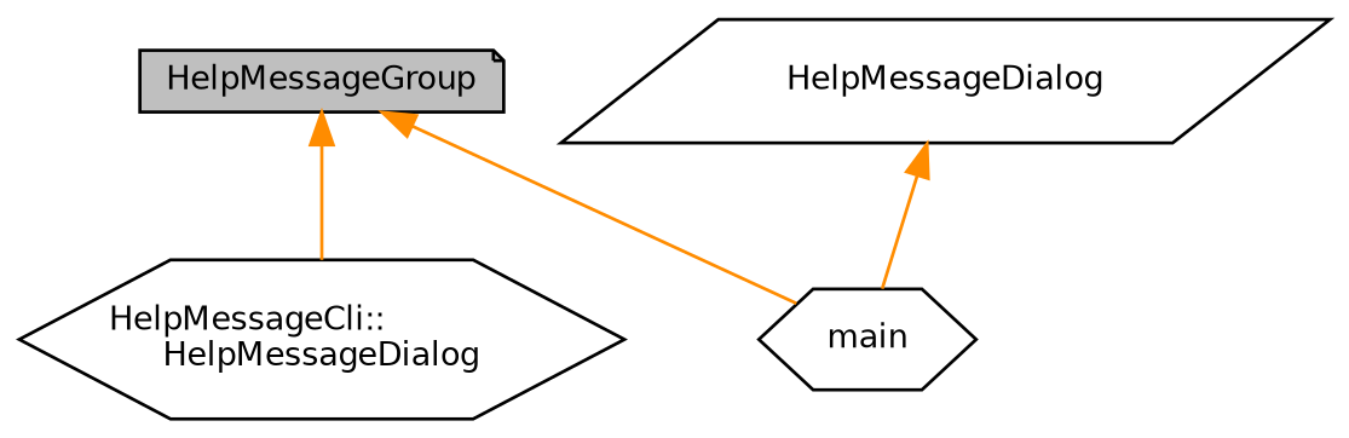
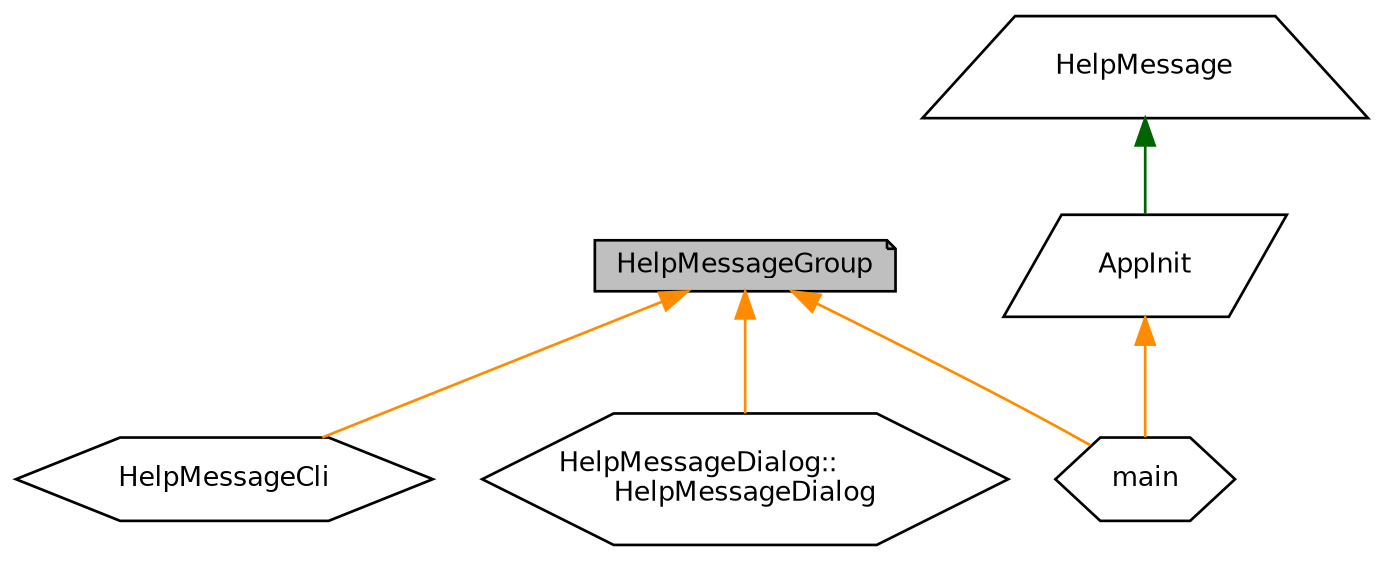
  digraph {
    rankdir=TB
    node [color=black fillcolor=white fontname=Helvetica fontsize=10 shape=hexagon style=filled]
    edge [color=darkorange dir=back fontname=Helvetica fontsize=10 labelfontname=Helvetica labelfontsize=10 style=solid]
    n1 [fillcolor=grey75 fontcolor=black height=0.2 label=HelpMessageGroup shape=note width=0.4]
-   n3 [height=0.2 label="HelpMessageCli::\lHelpMessageDialog" width=0.4]
+   n2 [height=0.2 label=HelpMessageCli width=0.4]
+   n3 [height=0.2 label="HelpMessageDialog::\lHelpMessageDialog" width=0.4]
    n4 [height=0.2 label=main width=0.4]
-   n6 [height=0.2 label=HelpMessageDialog shape=parallelogram width=0.4]
+   n5 [height=0.2 label=HelpMessage shape=trapezium width=0.4]
+   n6 [height=0.2 label=AppInit shape=parallelogram width=0.4]
+   n1 -> n2
    n1 -> n3
    n1 -> n4
+   n5 -> n6 [color=darkgreen]
    n6 -> n4
  }
